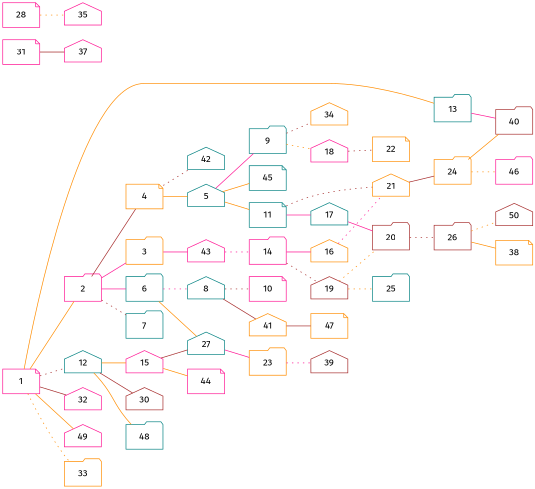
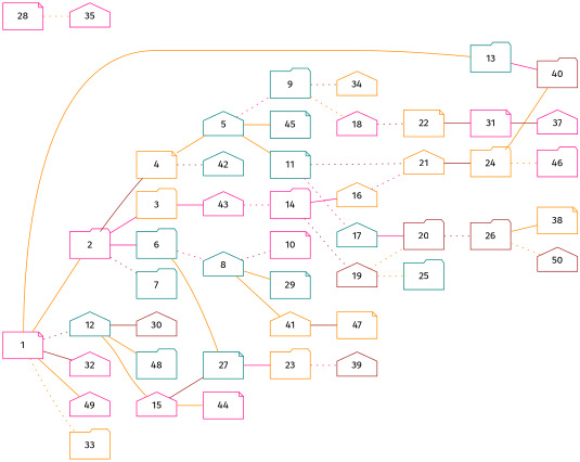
  graph {
    fontname="Fira Sans"
    rankdir=LR
    node [color=deeppink fontname="Fira Sans" shape=house]
    edge [color=darkorange fontname="Fira Sans" style=solid]
    1 [shape=note]
    2 [shape=folder]
    12 [color=teal]
    13 [color=teal shape=folder]
    32
    49
    33 [color=darkorange shape=folder]
    3 [color=darkorange shape=folder]
    4 [color=darkorange shape=note]
    6 [color=teal shape=folder]
    7 [color=teal shape=folder]
    15
    30 [color=brown]
    48 [color=teal shape=folder]
    40 [color=brown shape=folder]
    43
    5 [color=teal]
    42 [color=teal]
    8 [color=teal]
-   27 [color=teal]
+   27 [color=teal shape=note]
    44 [shape=note]
    14 [shape=folder]
    9 [color=teal shape=folder]
    11 [color=teal shape=note]
    45 [color=teal shape=note]
    10 [shape=note]
+   29 [color=teal shape=note]
    41 [color=darkorange]
    23 [color=darkorange shape=folder]
    18
    34 [color=darkorange]
    17 [color=teal]
    21 [color=darkorange]
    22 [color=darkorange shape=note]
    16 [color=darkorange]
    19 [color=brown]
    20 [color=brown shape=folder]
    24 [color=darkorange shape=folder]
    47 [color=darkorange shape=note]
    39 [color=brown]
    31 [shape=note]
    25 [color=teal shape=folder]
    26 [color=brown shape=folder]
    46 [shape=folder]
    28 [shape=note]
    35
    38 [color=darkorange shape=note]
    50 [color=brown]
    37
    1 -- 2
    1 -- 12 [color=brown style=dotted]
    1 -- 13
    1 -- 32 [color=brown]
    1 -- 49
    1 -- 33 [style=dotted]
    2 -- 3 [color=deeppink]
    2 -- 4 [color=brown]
    2 -- 6 [color=deeppink]
    2 -- 7 [color=brown style=dotted]
    12 -- 15
    12 -- 30 [color=brown]
    12 -- 48
    13 -- 40 [color=deeppink]
    3 -- 43 [color=deeppink]
    4 -- 5
    4 -- 42 [color=brown style=dotted]
    6 -- 8 [color=deeppink style=dotted]
    6 -- 27
    15 -- 27 [color=brown]
    15 -- 44
    43 -- 14 [color=deeppink style=dotted]
-   5 -- 9 [color=deeppink]
+   5 -- 9 [color=deeppink style=dotted]
    5 -- 11
    5 -- 45
    8 -- 10 [color=brown style=dotted]
-   8 -- 41 [color=brown]
+   8 -- 29
+   8 -- 41
    27 -- 23 [color=deeppink]
    14 -- 16 [color=deeppink]
    14 -- 19 [color=brown style=dotted]
    9 -- 18 [style=dotted]
    9 -- 34 [color=brown style=dotted]
-   11 -- 17 [color=deeppink]
+   11 -- 17 [color=deeppink style=dotted]
    11 -- 21 [color=brown style=dotted]
    41 -- 47 [color=brown]
    23 -- 39 [color=deeppink style=dotted]
    18 -- 22 [color=brown style=dotted]
    17 -- 20 [color=deeppink]
    21 -- 24 [color=brown]
+   22 -- 31 [color=brown]
    16 -- 21 [color=deeppink style=dotted]
    19 -- 20 [style=dotted]
    19 -- 25 [style=dotted]
    20 -- 26 [color=brown style=dotted]
    24 -- 40
    24 -- 46 [style=dotted]
    31 -- 37 [color=brown]
    26 -- 38
    26 -- 50 [style=dotted]
    28 -- 35 [style=dotted]
  }
